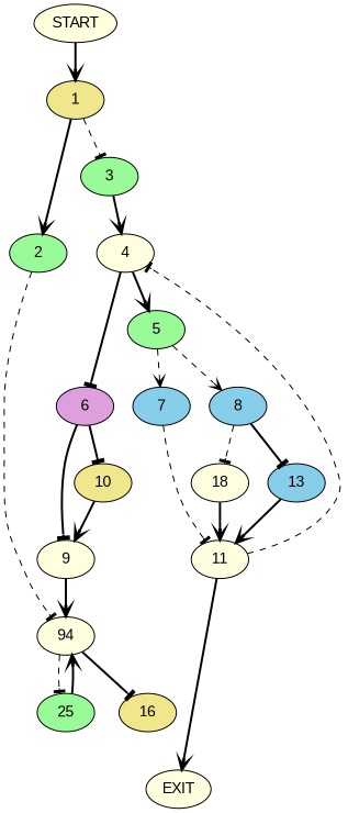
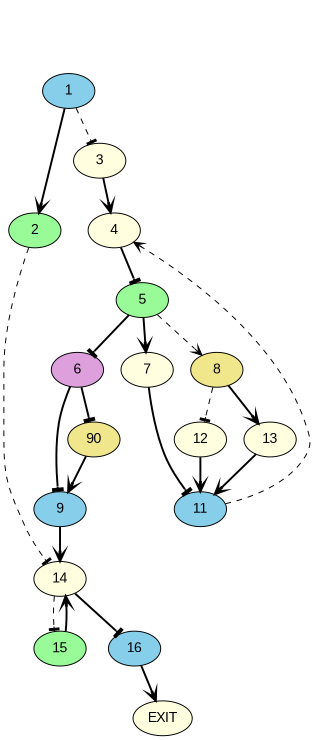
  digraph {
    fontname="Liberation Sans"
    node [fillcolor=lightyellow fontname="Liberation Sans" style=filled]
    edge [arrowhead=tee fontname="Liberation Sans" style=bold]
-   n1 [label=START]
-   1 [fillcolor=khaki]
+   1 [fillcolor=skyblue]
    2 [fillcolor=palegreen]
-   3 [fillcolor=palegreen]
+   3
    n5 [label=EXIT]
-   14 [label=94]
+   14
    4
    5 [fillcolor=palegreen]
    6 [fillcolor=plum]
-   7 [fillcolor=skyblue]
-   8 [fillcolor=skyblue]
-   9
-   10 [fillcolor=khaki]
-   11
-   12 [label=18]
-   13 [fillcolor=skyblue]
-   15 [fillcolor=palegreen label=25]
-   16 [fillcolor=khaki]
-   n1 -> 1 [arrowhead=vee]
+   7
+   8 [fillcolor=khaki]
+   9 [fillcolor=skyblue]
+   10 [fillcolor=khaki label=90]
+   11 [fillcolor=skyblue]
+   12
+   13
+   15 [fillcolor=palegreen]
+   16 [fillcolor=skyblue]
    1 -> 2 [arrowhead=vee]
    1 -> 3 [style=dashed]
    2 -> 14 [style=dashed]
    3 -> 4 [arrowhead=vee]
    14 -> 15 [style=dashed]
    14 -> 16
-   4 -> 5 [arrowhead=vee]
-   4 -> 6
-   5 -> 7 [arrowhead=vee style=dashed]
+   4 -> 5
+   5 -> 6
+   5 -> 7 [arrowhead=vee]
    5 -> 8 [arrowhead=vee style=dashed]
    6 -> 9
    6 -> 10
-   7 -> 11 [style=dashed]
+   7 -> 11
    8 -> 12 [style=dashed]
-   8 -> 13
+   8 -> 13 [arrowhead=vee]
    9 -> 14 [arrowhead=vee]
    10 -> 9 [arrowhead=vee]
-   11 -> 4 [style=dashed]
+   11 -> 4 [arrowhead=vee style=dashed]
    12 -> 11 [arrowhead=vee]
    13 -> 11 [arrowhead=vee]
    15 -> 14 [arrowhead=vee]
-   11 -> n5 [arrowhead=vee]
+   16 -> n5 [arrowhead=vee]
  }
